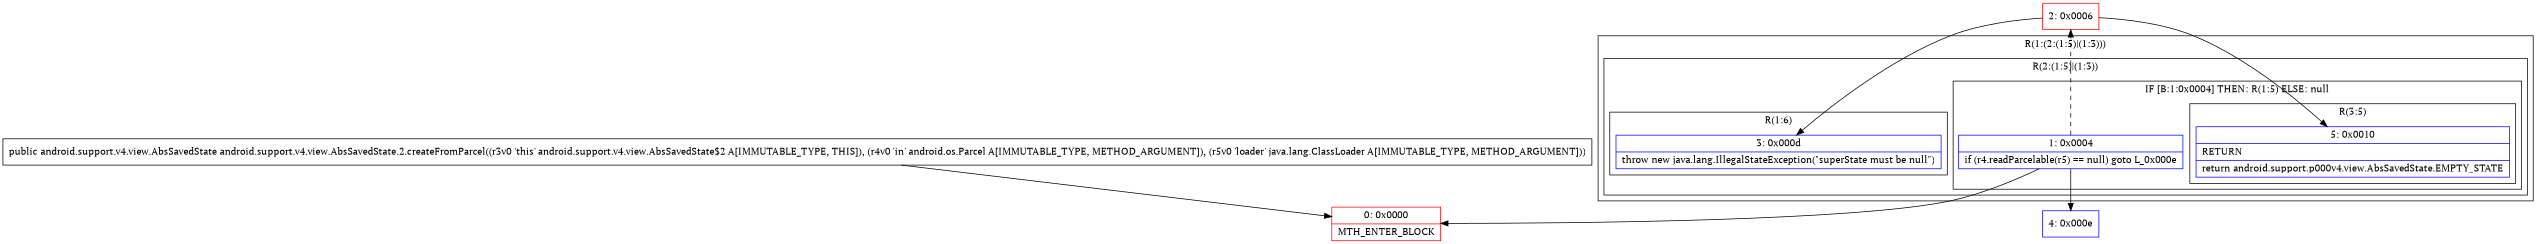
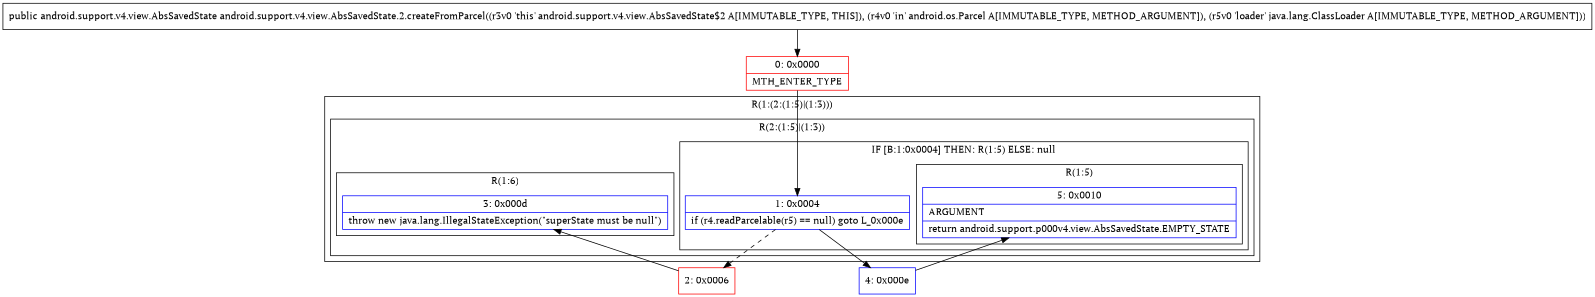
  digraph {
    fontname="PT Serif"
    node [color=blue fontname="PT Serif" shape=record]
    edge [fontname="PT Serif"]
-   n1 [label="{5\:\ 0x0010|RETURN\l|return android.support.p000v4.view.AbsSavedState.EMPTY_STATE\l}"]
+   n1 [label="{5\:\ 0x0010|ARGUMENT\l|return android.support.p000v4.view.AbsSavedState.EMPTY_STATE\l}"]
    n2 [label="{1\:\ 0x0004|if (r4.readParcelable(r5) == null) goto L_0x000e\l}"]
    n3 [label="{3\:\ 0x000d|throw new java.lang.IllegalStateException(\"superState must be null\")\l}"]
    n4 [color=red label="{2\:\ 0x0006}"]
    n5 [label="{4\:\ 0x000e}"]
-   n6 [color=red label="{0\:\ 0x0000|MTH_ENTER_BLOCK\l}"]
+   n6 [color=red label="{0\:\ 0x0000|MTH_ENTER_TYPE\l}"]
    n7 [label="{public android.support.v4.view.AbsSavedState android.support.v4.view.AbsSavedState.2.createFromParcel((r3v0 'this' android.support.v4.view.AbsSavedState$2 A[IMMUTABLE_TYPE, THIS]), (r4v0 'in' android.os.Parcel A[IMMUTABLE_TYPE, METHOD_ARGUMENT]), (r5v0 'loader' java.lang.ClassLoader A[IMMUTABLE_TYPE, METHOD_ARGUMENT])) }" color=""]
    subgraph cluster_1 {
      label="R(1:(2:(1:5)|(1:3)))"
      subgraph cluster_2 {
        label="R(2:(1:5)|(1:3))"
        subgraph cluster_3 {
          label="IF [B:1:0x0004] THEN: R(1:5) ELSE: null"
          n2
          subgraph cluster_4 {
-           label="R(3:5)"
+           label="R(1:5)"
            n1
          }
        }
        subgraph cluster_5 {
          label="R(1:6)"
          n3
        }
      }
    }
    n2 -> n4 [style=dashed]
    n2 -> n5
    n4 -> n3
-   n4 -> n1
-   n2 -> n6
+   n5 -> n1
+   n6 -> n2
    n7 -> n6
  }
